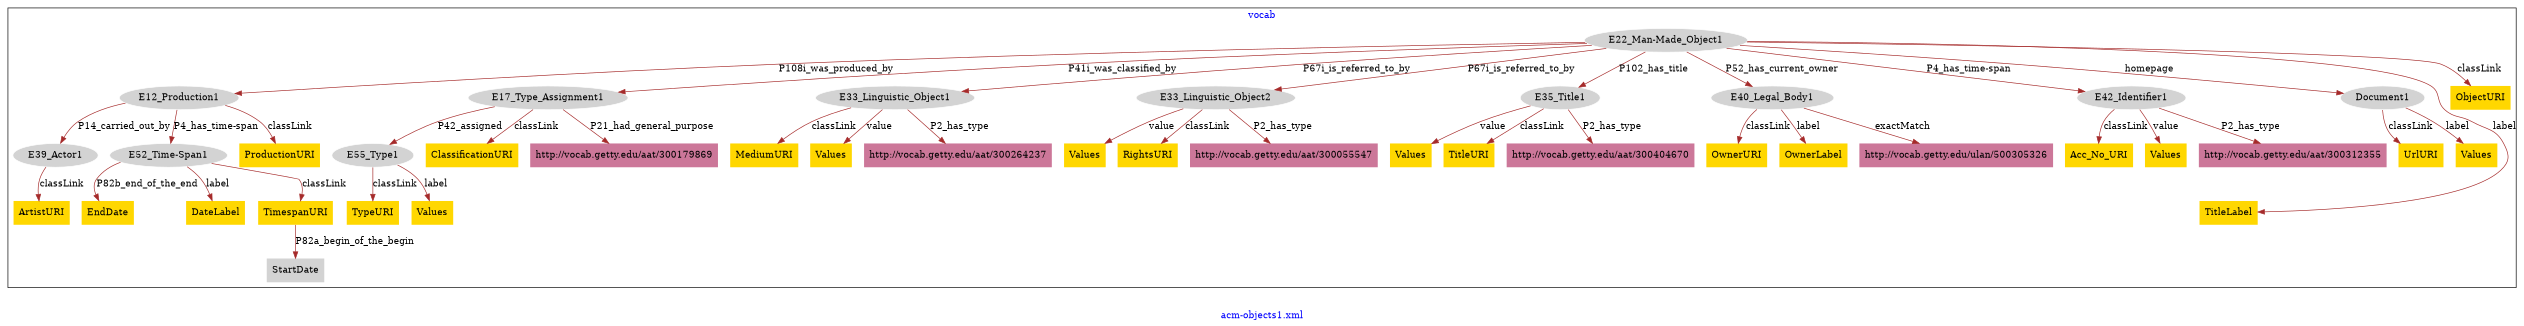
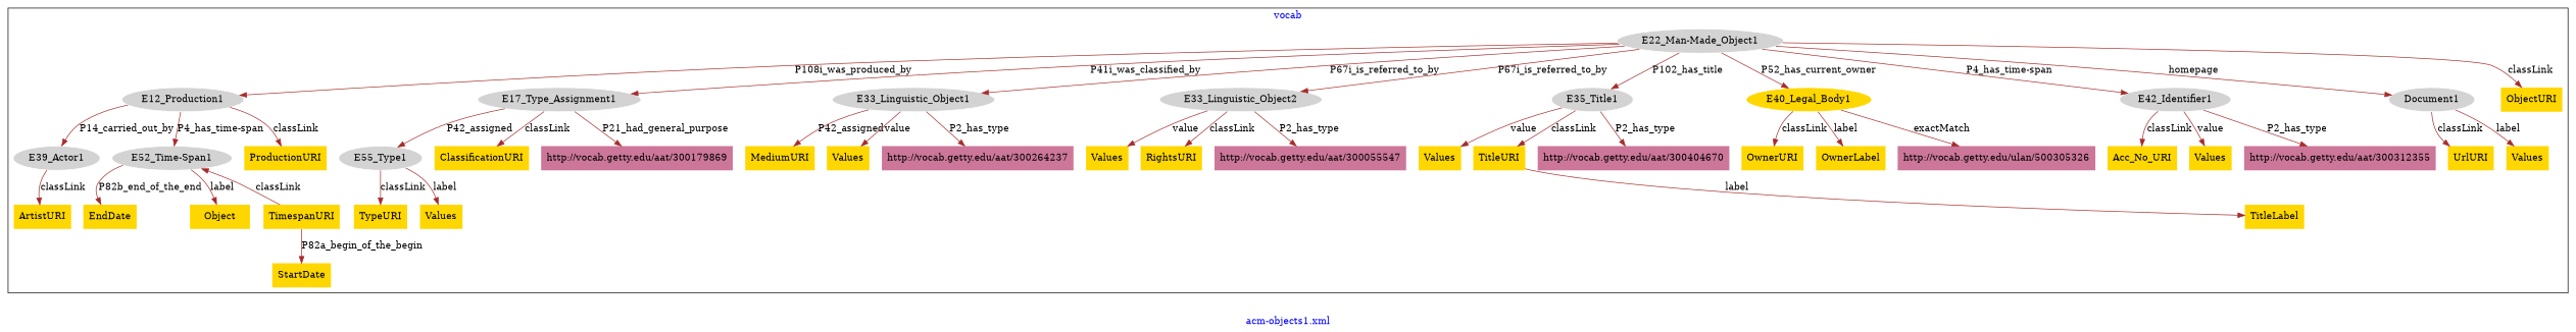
  digraph {
    fontcolor=blue
    label="acm-objects1.xml"
    remincross=true
    node [fillcolor=gold style=filled shape=plaintext]
    edge [color=brown fontcolor=black]
    n1 [color=white fillcolor=lightgray label=E12_Production1 shape=""]
    n2 [color=white fillcolor=lightgray label=E39_Actor1 shape=""]
    n3 [color=white fillcolor=lightgray label="E52_Time-Span1" shape=""]
    n4 [color=white fillcolor=lightgray label=E17_Type_Assignment1 shape=""]
    n5 [color=white fillcolor=lightgray label=E55_Type1 shape=""]
    n6 [color=white fillcolor=lightgray label="E22_Man-Made_Object1" shape=""]
    n7 [color=white fillcolor=lightgray label=E33_Linguistic_Object1 shape=""]
    n8 [color=white fillcolor=lightgray label=E33_Linguistic_Object2 shape=""]
    n9 [color=white fillcolor=lightgray label=E35_Title1 shape=""]
-   n10 [color=white fillcolor=lightgray label=E40_Legal_Body1 shape=""]
+   n10 [color=white label=E40_Legal_Body1 shape=""]
    n11 [color=white fillcolor=lightgray label=E42_Identifier1 shape=""]
    n12 [color=white fillcolor=lightgray label=Document1 shape=""]
    n13 [label=Acc_No_URI]
    n14 [label=OwnerURI]
    n15 [label=ArtistURI]
    n16 [label=Values]
    n17 [label=OwnerLabel]
    n18 [label=MediumURI]
    n19 [label=TimespanURI]
    n20 [label=Values]
    n21 [label=TitleURI]
    n22 [label=EndDate]
    n23 [label=Values]
    n24 [label=UrlURI]
    n25 [label=Values]
    n26 [label=RightsURI]
    n27 [label=TitleLabel]
-   n28 [label=DateLabel]
+   n28 [label=Object]
    n29 [label=ObjectURI]
    n30 [label=Values]
    n31 [label=ClassificationURI]
    n32 [label=Values]
    n33 [label=ProductionURI]
-   n34 [fillcolor=lightgray label=StartDate]
+   n34 [label=StartDate]
    n35 [label=TypeURI]
    n36 [fillcolor="#CC7799" label="http://vocab.getty.edu/ulan/500305326"]
    n37 [fillcolor="#CC7799" label="http://vocab.getty.edu/aat/300264237"]
    n38 [fillcolor="#CC7799" label="http://vocab.getty.edu/aat/300179869"]
    n39 [fillcolor="#CC7799" label="http://vocab.getty.edu/aat/300055547"]
    n40 [fillcolor="#CC7799" label="http://vocab.getty.edu/aat/300404670"]
    n41 [fillcolor="#CC7799" label="http://vocab.getty.edu/aat/300312355"]
    subgraph cluster_1 {
      label=vocab
      n1
      n2
      n3
      n4
      n5
      n6
      n7
      n8
      n9
      n10
      n11
      n12
      n13
      n14
      n15
      n16
      n17
      n18
      n19
      n20
      n21
      n22
      n23
      n24
      n25
      n26
      n27
      n28
      n29
      n30
      n31
      n32
      n33
      n34
      n35
      n36
      n37
      n38
      n39
      n40
      n41
    }
    n1 -> n2 [label=P14_carried_out_by]
    n1 -> n3 [label="P4_has_time-span"]
    n1 -> n33 [label=classLink]
    n2 -> n15 [label=classLink]
-   n3 -> n19 [label=classLink]
+   n19 -> n3 [label=classLink]
    n3 -> n22 [label=P82b_end_of_the_end]
    n3 -> n28 [label=label]
    n4 -> n5 [label=P42_assigned]
    n4 -> n31 [label=classLink]
    n4 -> n38 [label=P21_had_general_purpose]
    n5 -> n25 [label=label]
    n5 -> n35 [label=classLink]
    n6 -> n1 [label=P108i_was_produced_by]
    n6 -> n4 [label=P41i_was_classified_by]
    n6 -> n7 [label=P67i_is_referred_to_by]
    n6 -> n8 [label=P67i_is_referred_to_by]
    n6 -> n9 [label=P102_has_title]
    n6 -> n10 [label=P52_has_current_owner]
    n6 -> n11 [label="P4_has_time-span"]
    n6 -> n12 [label=homepage]
-   n6 -> n27 [label=label]
+   n21 -> n27 [label=label]
    n6 -> n29 [label=classLink]
-   n7 -> n18 [label=classLink]
+   n7 -> n18 [label=P42_assigned]
    n7 -> n32 [label=value]
    n7 -> n37 [label=P2_has_type]
    n8 -> n16 [label=value]
    n8 -> n26 [label=classLink]
    n8 -> n39 [label=P2_has_type]
    n9 -> n20 [label=value]
    n9 -> n21 [label=classLink]
    n9 -> n40 [label=P2_has_type]
    n10 -> n14 [label=classLink]
    n10 -> n17 [label=label]
    n10 -> n36 [label=exactMatch]
    n11 -> n13 [label=classLink]
    n11 -> n23 [label=value]
    n11 -> n41 [label=P2_has_type]
    n12 -> n24 [label=classLink]
    n12 -> n30 [label=label]
    n19 -> n34 [label=P82a_begin_of_the_begin]
  }
